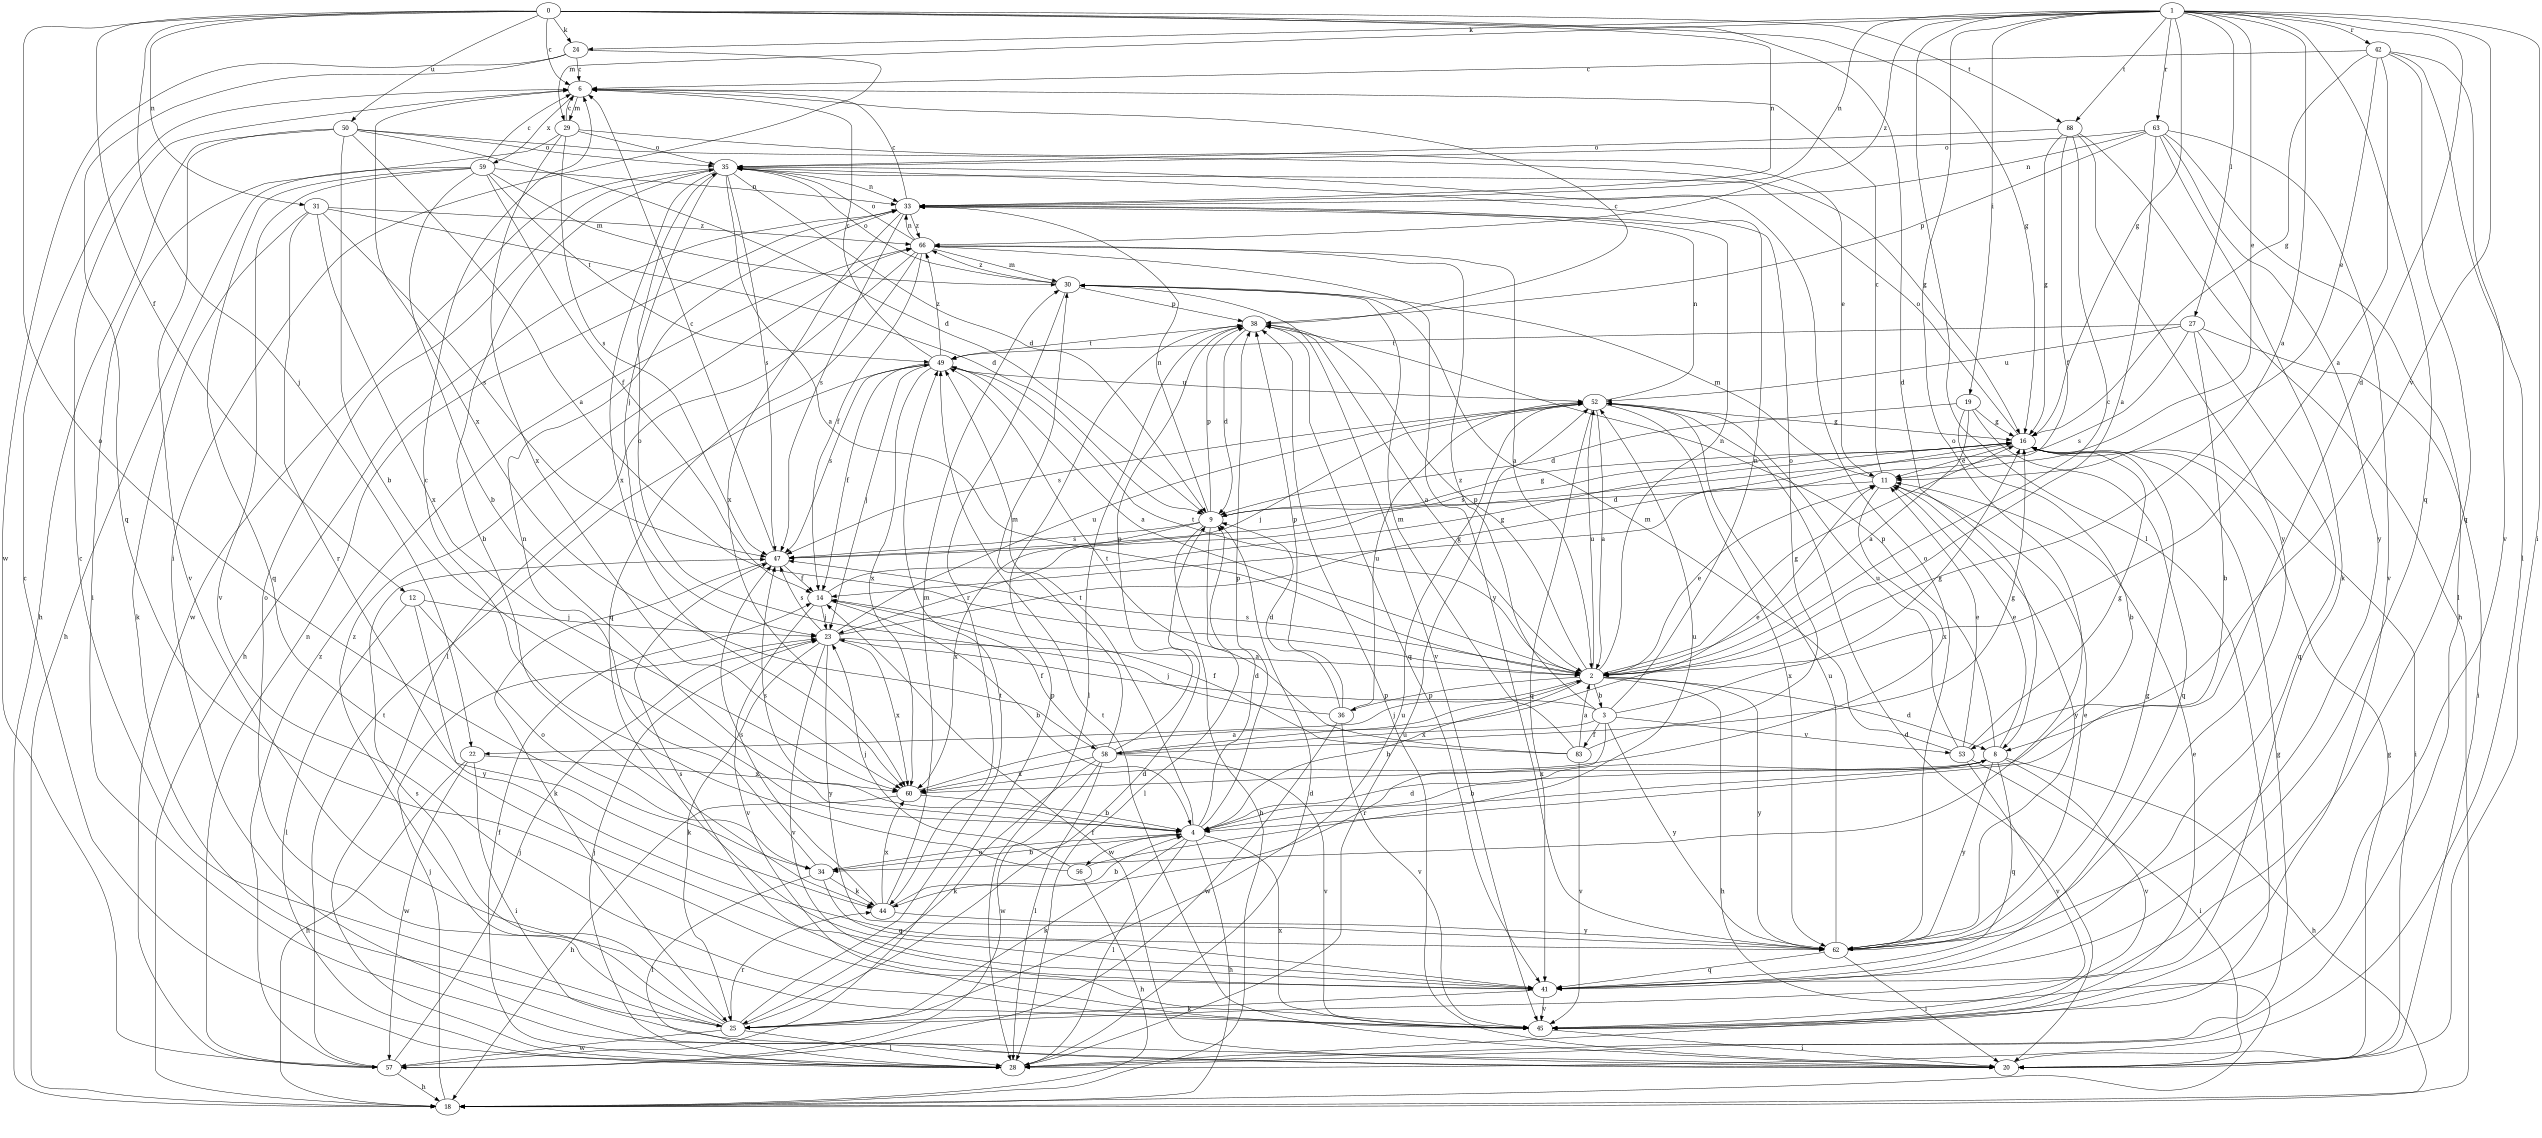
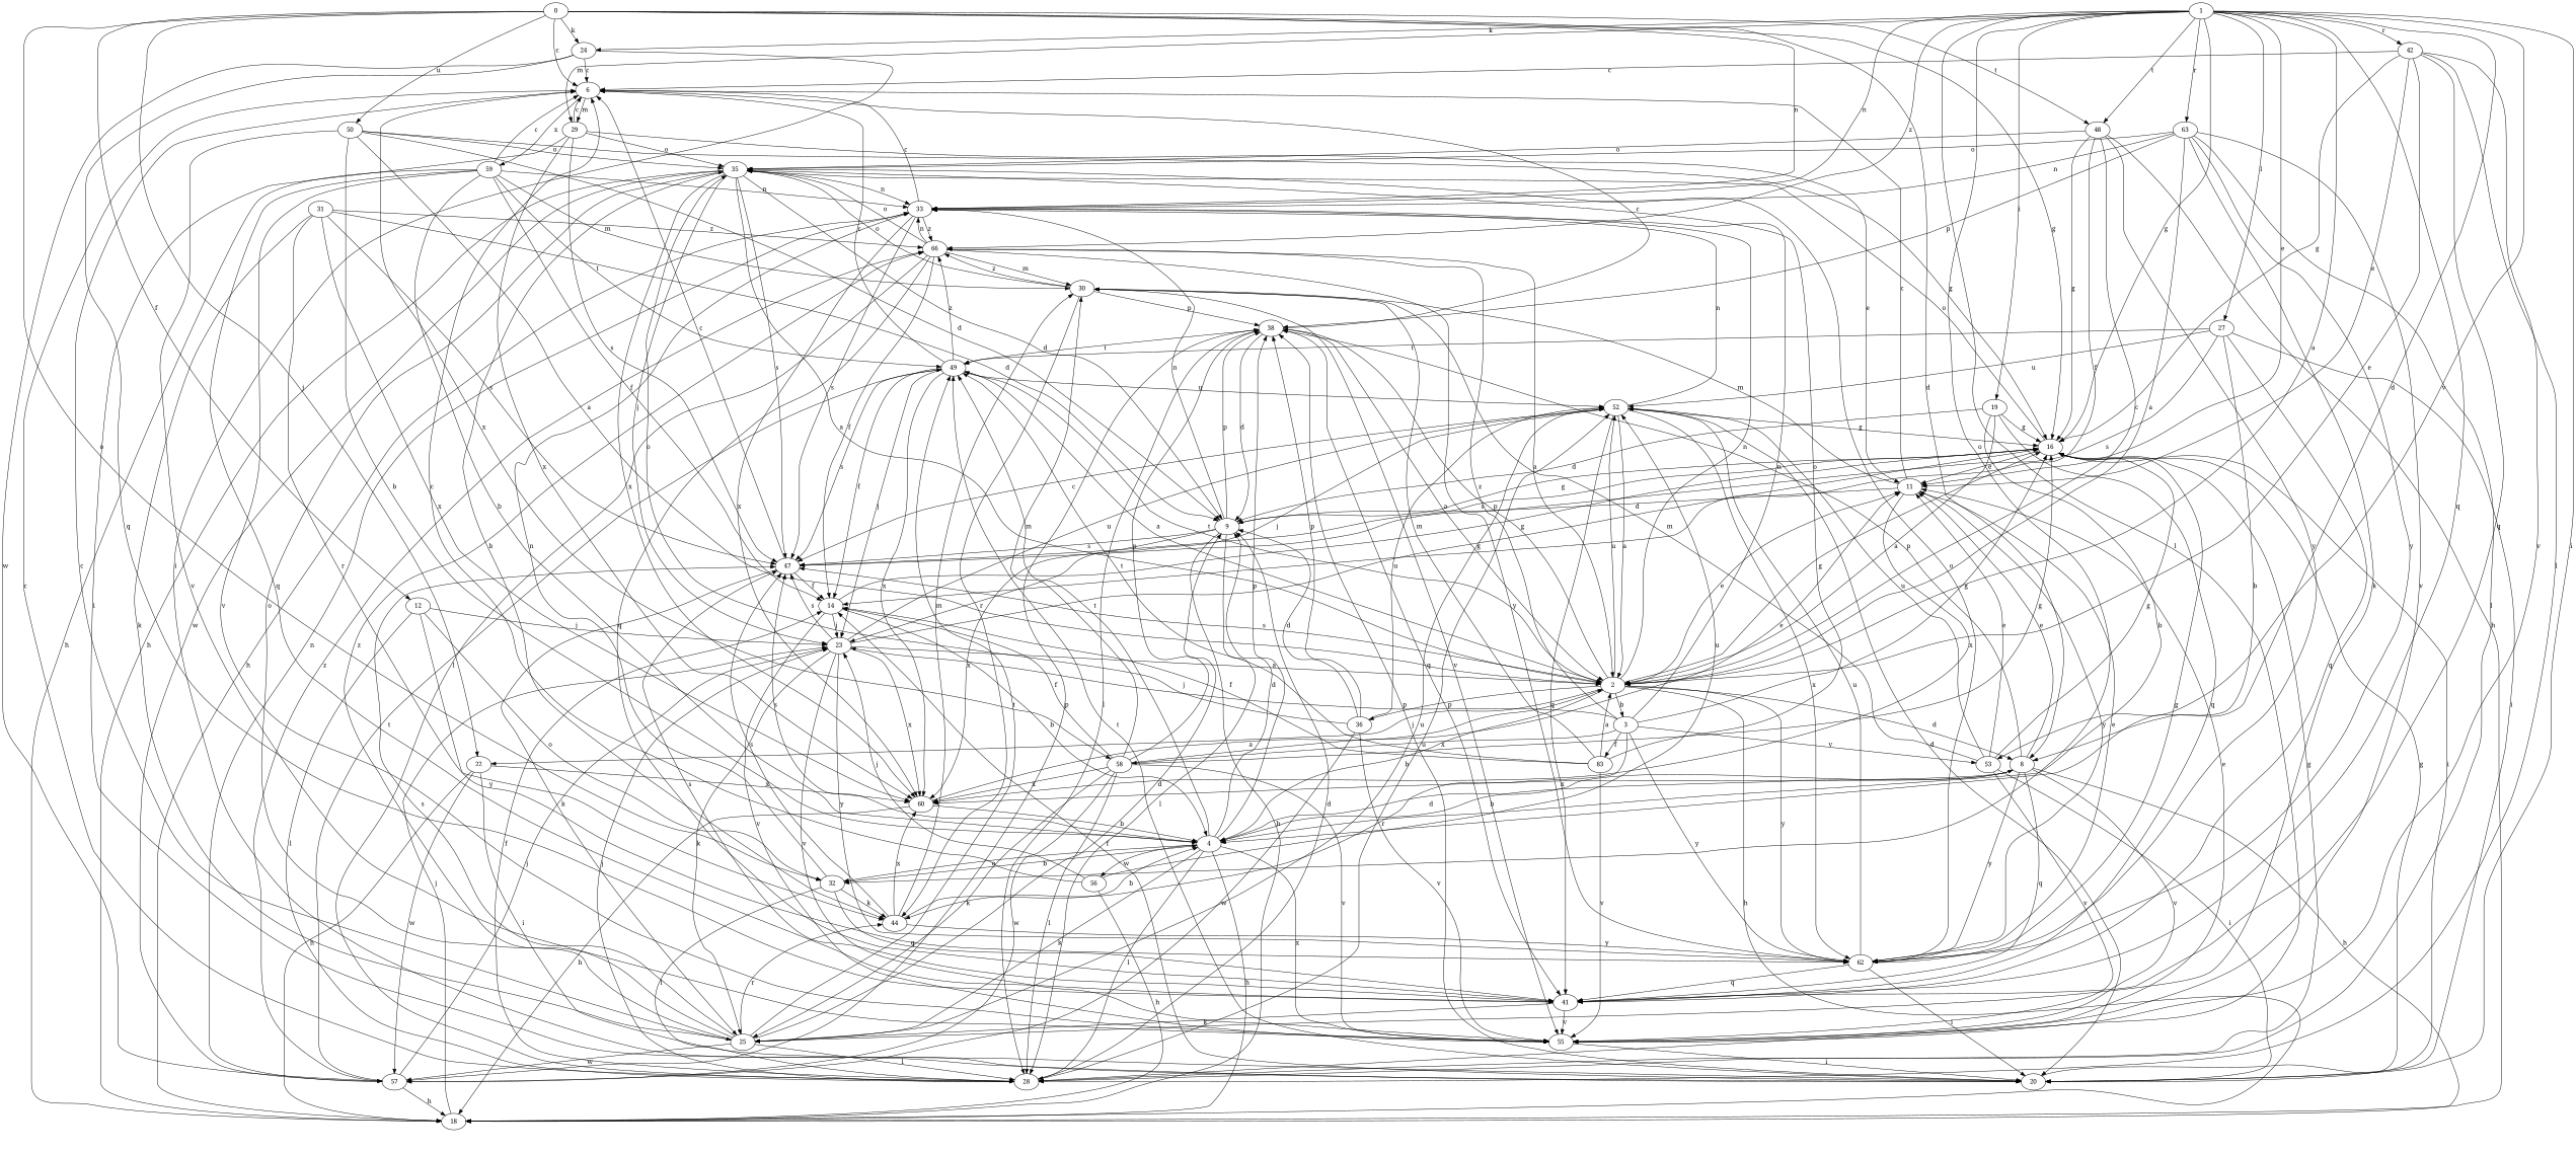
  strict digraph {
    fontname="Noto Serif"
    node [fontname="Noto Serif"]
    edge [fontname="Noto Serif"]
    0
    6
    8
    12
    16
    22
    24
    31
    33
-   34
-   48 [label=88]
+   34 [label=32]
+   48
    50
    29
    58
    59
    11
    41
    4
    18
    38
    62
-   55 [label=45]
+   55
    60
    28
    23
    20
    47
    35
    57
    66
    44
    9
    25
    2
    14
    1
    19
    27
    42
    n40 [label=63]
    53
    3
    36
    49
    52
    30
    n47 [label=83]
    56
    0 -> 6 [label=c]
    0 -> 8 [label=d]
    0 -> 12 [label=f]
    0 -> 16 [label=g]
    0 -> 22 [label=j]
    0 -> 24 [label=k]
-   0 -> 31 [label=n]
    0 -> 33 [label=n]
    0 -> 34 [label=o]
    0 -> 48 [label=t]
    0 -> 50 [label=u]
    6 -> 29 [label=m]
    6 -> 58 [label=x]
    6 -> 59 [label=x]
    8 -> 11 [label=e]
    8 -> 41 [label=q]
    8 -> 4 [label=b]
    8 -> 18 [label=h]
    8 -> 38 [label=p]
    8 -> 62 [label=y]
    8 -> 55 [label=v]
    8 -> 60 [label=x]
    12 -> 34 [label=o]
    12 -> 62 [label=y]
    12 -> 28 [label=l]
    12 -> 23 [label=j]
    16 -> 11 [label=e]
    16 -> 20 [label=i]
    16 -> 47 [label=s]
    16 -> 35 [label=o]
    22 -> 18 [label=h]
    22 -> 60 [label=x]
    22 -> 20 [label=i]
    22 -> 57 [label=w]
    24 -> 6 [label=c]
    24 -> 41 [label=q]
    24 -> 20 [label=i]
    24 -> 57 [label=w]
    31 -> 60 [label=x]
    31 -> 47 [label=s]
    31 -> 66 [label=z]
    31 -> 44 [label=r]
    31 -> 9 [label=d]
    31 -> 25 [label=k]
    33 -> 6 [label=c]
    33 -> 18 [label=h]
    33 -> 60 [label=x]
    33 -> 47 [label=s]
    33 -> 66 [label=z]
    34 -> 33 [label=n]
    34 -> 41 [label=q]
    34 -> 4 [label=b]
    34 -> 28 [label=l]
    34 -> 44 [label=k]
    48 -> 16 [label=g]
    48 -> 18 [label=h]
    48 -> 62 [label=y]
    48 -> 35 [label=o]
    48 -> 2 [label=c]
    48 -> 14 [label=f]
    50 -> 16 [label=g]
    50 -> 4 [label=b]
    50 -> 55 [label=v]
    50 -> 35 [label=o]
    50 -> 9 [label=d]
    50 -> 2 [label=a]
    29 -> 6 [label=c]
    29 -> 11 [label=e]
    29 -> 60 [label=x]
    29 -> 20 [label=i]
    29 -> 47 [label=s]
    29 -> 35 [label=o]
    58 -> 16 [label=g]
    58 -> 11 [label=e]
    58 -> 38 [label=p]
    58 -> 55 [label=v]
    58 -> 60 [label=x]
    58 -> 28 [label=l]
    58 -> 57 [label=w]
    58 -> 25 [label=k]
    58 -> 14 [label=f]
    58 -> 30 [label=m]
    59 -> 6 [label=c]
    59 -> 33 [label=n]
    59 -> 41 [label=q]
    59 -> 4 [label=b]
    59 -> 18 [label=h]
    59 -> 55 [label=v]
    59 -> 14 [label=f]
    59 -> 49 [label=t]
    59 -> 30 [label=m]
    11 -> 6 [label=c]
    11 -> 62 [label=y]
    11 -> 60 [label=x]
    11 -> 9 [label=d]
    11 -> 30 [label=m]
    41 -> 55 [label=v]
    41 -> 47 [label=s]
    41 -> 25 [label=k]
    4 -> 8 [label=d]
    4 -> 34 [label=o]
    4 -> 18 [label=h]
    4 -> 38 [label=p]
    4 -> 55 [label=x]
    4 -> 28 [label=l]
    4 -> 47 [label=s]
    4 -> 9 [label=d]
    4 -> 25 [label=k]
    4 -> 49 [label=t]
    4 -> 56 [label=w]
    18 -> 23 [label=j]
    38 -> 6 [label=c]
    38 -> 41 [label=q]
    38 -> 28 [label=l]
    38 -> 9 [label=d]
    38 -> 2 [label=a]
    38 -> 49 [label=t]
    62 -> 16 [label=g]
    62 -> 11 [label=e]
    62 -> 41 [label=q]
    62 -> 20 [label=i]
    62 -> 35 [label=o]
    62 -> 52 [label=u]
    55 -> 11 [label=e]
    55 -> 20 [label=i]
    60 -> 4 [label=b]
    60 -> 18 [label=h]
    60 -> 2 [label=a]
    28 -> 6 [label=c]
    28 -> 16 [label=g]
    28 -> 23 [label=j]
    28 -> 9 [label=d]
    28 -> 14 [label=f]
    28 -> 52 [label=u]
    23 -> 16 [label=g]
    23 -> 62 [label=y]
    23 -> 55 [label=v]
    23 -> 60 [label=x]
    23 -> 47 [label=s]
    23 -> 25 [label=k]
    23 -> 2 [label=a]
    23 -> 52 [label=u]
    20 -> 16 [label=g]
    20 -> 38 [label=p]
    20 -> 14 [label=f]
    20 -> 49 [label=t]
    47 -> 6 [label=c]
    47 -> 25 [label=k]
    47 -> 14 [label=f]
    35 -> 33 [label=n]
-   50 -> 18 [label=h]
+   35 -> 18 [label=h]
    35 -> 60 [label=x]
    35 -> 23 [label=j]
    35 -> 47 [label=s]
    35 -> 57 [label=w]
    35 -> 44 [label=b]
    35 -> 9 [label=d]
    35 -> 2 [label=a]
    57 -> 33 [label=n]
    57 -> 18 [label=h]
    57 -> 38 [label=p]
    57 -> 23 [label=j]
    57 -> 66 [label=z]
    57 -> 49 [label=t]
    66 -> 33 [label=n]
    66 -> 41 [label=q]
    66 -> 62 [label=y]
    66 -> 28 [label=l]
    66 -> 35 [label=o]
    66 -> 2 [label=a]
    66 -> 14 [label=f]
    66 -> 30 [label=m]
    44 -> 4 [label=b]
    44 -> 62 [label=y]
    44 -> 60 [label=x]
    44 -> 47 [label=s]
    44 -> 30 [label=m]
    9 -> 16 [label=g]
    9 -> 33 [label=n]
    9 -> 18 [label=h]
    9 -> 38 [label=p]
    9 -> 60 [label=x]
    9 -> 28 [label=l]
    9 -> 47 [label=s]
    25 -> 6 [label=c]
    25 -> 28 [label=l]
    25 -> 47 [label=s]
    25 -> 35 [label=o]
    25 -> 57 [label=w]
    25 -> 66 [label=z]
    25 -> 44 [label=r]
    25 -> 9 [label=d]
    25 -> 49 [label=t]
    25 -> 52 [label=u]
    2 -> 8 [label=d]
    2 -> 16 [label=g]
    2 -> 22 [label=j]
    2 -> 33 [label=n]
    2 -> 11 [label=e]
    2 -> 4 [label=b]
    2 -> 18 [label=h]
    2 -> 38 [label=p]
    2 -> 62 [label=y]
    2 -> 47 [label=s]
    2 -> 3 [label=b]
    2 -> 36 [label=p]
    2 -> 49 [label=t]
    2 -> 52 [label=u]
    14 -> 16 [label=g]
    14 -> 4 [label=b]
    14 -> 55 [label=v]
    14 -> 23 [label=j]
    1 -> 8 [label=d]
    1 -> 16 [label=g]
    1 -> 24 [label=k]
    1 -> 33 [label=n]
    1 -> 34 [label=o]
    1 -> 48 [label=t]
    1 -> 29 [label=m]
    1 -> 11 [label=e]
    1 -> 41 [label=q]
    1 -> 28 [label=l]
    1 -> 20 [label=i]
    1 -> 66 [label=z]
    1 -> 2 [label=a]
    1 -> 19 [label=i]
    1 -> 27 [label=l]
    1 -> 42 [label=r]
    1 -> n40 [label=r]
    1 -> 53 [label=v]
    19 -> 16 [label=g]
    19 -> 41 [label=q]
    19 -> 4 [label=b]
    19 -> 9 [label=d]
    19 -> 2 [label=a]
    27 -> 41 [label=q]
    27 -> 4 [label=b]
    27 -> 20 [label=i]
    27 -> 47 [label=s]
    27 -> 49 [label=t]
    27 -> 52 [label=u]
    42 -> 6 [label=c]
    42 -> 16 [label=g]
    42 -> 11 [label=e]
    42 -> 41 [label=q]
    42 -> 55 [label=v]
    42 -> 28 [label=l]
-   42 -> 2 [label=a]
+   42 -> 2 [label=e]
    n40 -> 33 [label=n]
    n40 -> 38 [label=p]
    n40 -> 62 [label=y]
    n40 -> 55 [label=v]
    n40 -> 28 [label=l]
    n40 -> 35 [label=o]
    n40 -> 25 [label=k]
    n40 -> 2 [label=a]
    53 -> 16 [label=g]
    53 -> 11 [label=e]
    53 -> 55 [label=v]
    53 -> 20 [label=i]
    53 -> 52 [label=u]
    53 -> 30 [label=m]
    3 -> 16 [label=g]
    3 -> 33 [label=n]
    3 -> 58 [label=x]
    3 -> 62 [label=y]
    3 -> 23 [label=j]
    3 -> 66 [label=z]
    3 -> 44 [label=r]
    3 -> 53 [label=v]
    3 -> n47 [label=f]
    36 -> 38 [label=p]
    36 -> 55 [label=v]
    36 -> 35 [label=o]
    36 -> 57 [label=w]
    36 -> 9 [label=d]
    36 -> 52 [label=u]
    49 -> 6 [label=c]
    49 -> 60 [label=x]
    49 -> 23 [label=j]
    49 -> 47 [label=s]
    49 -> 66 [label=z]
    49 -> 2 [label=a]
    49 -> 14 [label=f]
    49 -> 52 [label=u]
    52 -> 16 [label=g]
    52 -> 33 [label=n]
    52 -> 41 [label=q]
    52 -> 62 [label=x]
    52 -> 23 [label=j]
    52 -> 20 [label=d]
-   52 -> 47 [label=s]
+   52 -> 47 [label=c]
    52 -> 2 [label=a]
    30 -> 38 [label=p]
    30 -> 55 [label=v]
    30 -> 35 [label=o]
    30 -> 66 [label=z]
    30 -> 44 [label=r]
    n47 -> 55 [label=v]
    n47 -> 35 [label=o]
    n47 -> 2 [label=a]
    n47 -> 14 [label=f]
    n47 -> 49 [label=t]
    n47 -> 30 [label=m]
    56 -> 6 [label=c]
    56 -> 18 [label=h]
    56 -> 23 [label=j]
    56 -> 52 [label=u]
  }
